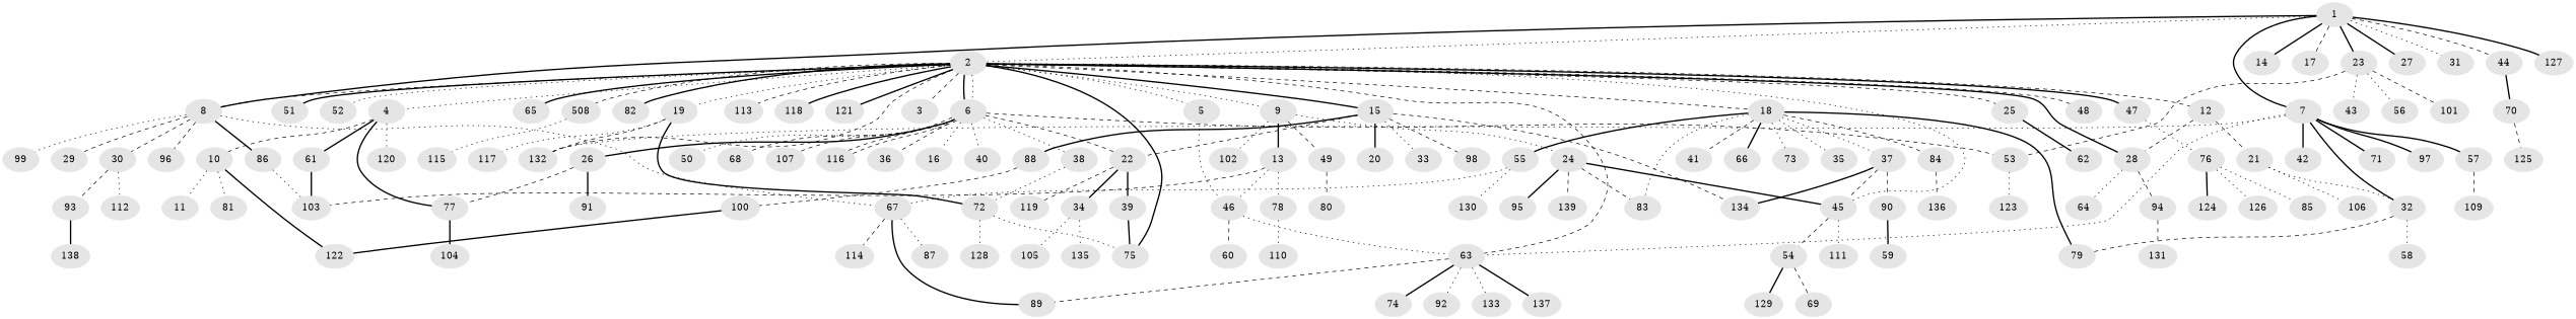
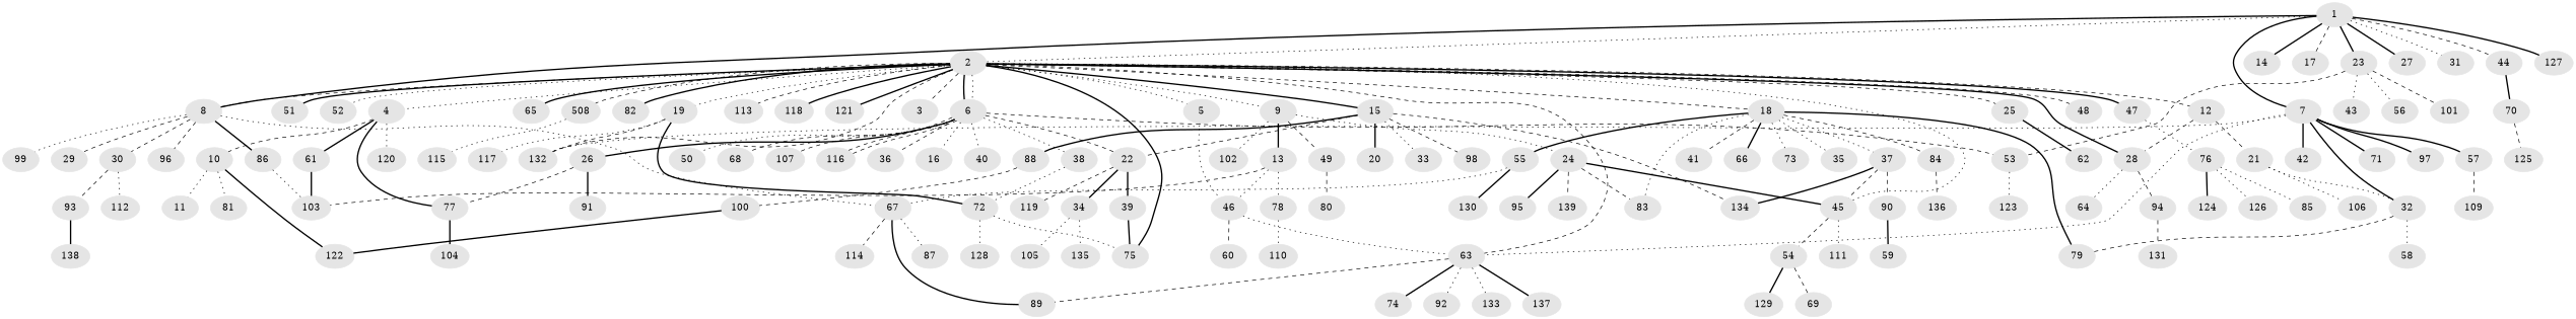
  graph {
    node [color=gray90 style=filled]
    edge [style=dotted]
    1
    2
    7
    8
    14
    17
    23
    27
    31
    44
    127
    3
    4
    5
    6
    9
    12
    15
    18
    19
    25
    28
    45
    47
    48
    51
    52
    63
    65
    75
    82
    n32 [label=508]
    113
    118
    121
    132
    32
    42
    57
    71
    97
    29
    30
    67
    86
    96
    99
    53
    43
    56
    101
    70
    10
    61
    77
    120
    46
    16
    22
    26
    36
    38
    40
    50
    68
    107
    116
    13
    24
    49
    102
    21
    20
    33
    88
    98
    134
    35
    37
    41
    55
    66
    73
    79
    83
    84
    72
    117
    62
    64
    94
    54
    111
    76
    74
    89
    92
    133
    137
    115
    11
    81
    122
    103
    104
    60
    34
    39
    119
    91
    123
    58
    109
    93
    112
    87
    114
    78
    95
    139
    80
    106
    110
    100
    90
    130
    136
    128
    105
    135
    131
    138
    59
    125
    69
    129
    85
    124
    126
    1 -- 2
    1 -- 7 [style=bold]
    1 -- 8 [style=bold]
    1 -- 14 [style=bold]
    1 -- 17 [style=dashed]
    1 -- 23 [style=bold]
    1 -- 27 [style=bold]
    1 -- 31
    1 -- 44 [style=dashed]
    1 -- 127 [style=bold]
    2 -- 8 [style=dashed]
    2 -- 3 [style=dashed]
    2 -- 4
    2 -- 5
    2 -- 6 [style=bold]
    2 -- 6
    2 -- 9
    2 -- 12 [style=dashed]
    2 -- 15 [style=bold]
    2 -- 18 [style=dashed]
    2 -- 19
    2 -- 25 [style=dashed]
    2 -- 28 [style=bold]
    2 -- 45
    2 -- 47 [style=bold]
    2 -- 48 [style=dashed]
    2 -- 51 [style=bold]
    2 -- 52
    2 -- 63 [style=dashed]
    2 -- 65 [style=bold]
    2 -- 75 [style=bold]
    2 -- 82 [style=bold]
    2 -- n32 [style=dashed]
    2 -- 113 [style=dashed]
    2 -- 118 [style=bold]
    2 -- 121 [style=bold]
    2 -- 132 [style=dashed]
    7 -- 63
    7 -- 132
    7 -- 32 [style=bold]
    7 -- 42 [style=bold]
    7 -- 57 [style=bold]
    7 -- 71 [style=bold]
    7 -- 97 [style=bold]
    8 -- 29 [style=dashed]
    8 -- 30 [style=dashed]
    8 -- 67
    8 -- 86 [style=bold]
    8 -- 96 [style=dashed]
    8 -- 99
    23 -- 53 [style=dashed]
    23 -- 43
    23 -- 56
    23 -- 101 [style=dashed]
    44 -- 70 [style=bold]
    4 -- 10 [style=dashed]
    4 -- 61 [style=bold]
    4 -- 77 [style=bold]
    4 -- 120
    5 -- 46
    6 -- 53 [style=dashed]
    6 -- 16
    6 -- 22 [style=dashed]
    6 -- 26 [style=bold]
    6 -- 36 [style=dashed]
    6 -- 38
    6 -- 40
    6 -- 50
    6 -- 68 [style=dashed]
    6 -- 107 [style=dashed]
    6 -- 116 [style=dashed]
    6 -- 116 [style=dashed]
    9 -- 13 [style=bold]
    9 -- 24
    9 -- 49 [style=dashed]
    9 -- 102
    12 -- 28 [style=dashed]
    12 -- 21 [style=dashed]
    15 -- 22 [style=dashed]
    15 -- 20 [style=bold]
    15 -- 33
    15 -- 88 [style=bold]
    15 -- 98 [style=dashed]
    15 -- 134 [style=dashed]
    18 -- 35
    18 -- 37
    18 -- 41 [style=dashed]
    18 -- 55 [style=bold]
    18 -- 66 [style=bold]
    18 -- 73
    18 -- 79 [style=bold]
    18 -- 83
    18 -- 84 [style=dashed]
    19 -- 132 [style=dashed]
    19 -- 72 [style=bold]
    19 -- 117
    25 -- 62 [style=bold]
    28 -- 64
    28 -- 94 [style=dashed]
    45 -- 54 [style=dashed]
    45 -- 111
    47 -- 76
    63 -- 74 [style=bold]
    63 -- 89 [style=dashed]
    63 -- 92
    63 -- 133
    63 -- 137 [style=bold]
    n32 -- 115
    32 -- 79 [style=dashed]
    32 -- 58
    57 -- 109 [style=dashed]
    30 -- 93 [style=dashed]
    30 -- 112
    67 -- 89 [style=bold]
    67 -- 87
    67 -- 114 [style=dashed]
    86 -- 103
    53 -- 123
    70 -- 125 [style=dashed]
    10 -- 11
    10 -- 81
    10 -- 122 [style=bold]
    61 -- 103 [style=bold]
    77 -- 104 [style=bold]
    46 -- 63
    46 -- 60 [style=dashed]
    22 -- 34 [style=bold]
    22 -- 39 [style=bold]
    22 -- 119 [style=dashed]
    26 -- 77 [style=dashed]
    26 -- 91 [style=bold]
    38 -- 72
    13 -- 46
    13 -- 103 [style=dashed]
    13 -- 78
    24 -- 45 [style=bold]
    24 -- 83 [style=dashed]
    24 -- 95 [style=bold]
    24 -- 139 [style=dashed]
    49 -- 80 [style=dashed]
    21 -- 32
    21 -- 106
    88 -- 100 [style=dashed]
    37 -- 45 [style=dashed]
    37 -- 134 [style=bold]
    37 -- 90 [style=dashed]
    55 -- 67
-   55 -- 130
+   55 -- 130 [style=bold]
    84 -- 136 [style=dashed]
    72 -- 75
    72 -- 128
    94 -- 131 [style=dashed]
    54 -- 69 [style=dashed]
    54 -- 129 [style=bold]
    76 -- 85
    76 -- 124 [style=bold]
    76 -- 126
    34 -- 105
    34 -- 135
    39 -- 75 [style=bold]
    93 -- 138 [style=bold]
    78 -- 110
    100 -- 122 [style=bold]
    90 -- 59 [style=bold]
  }
